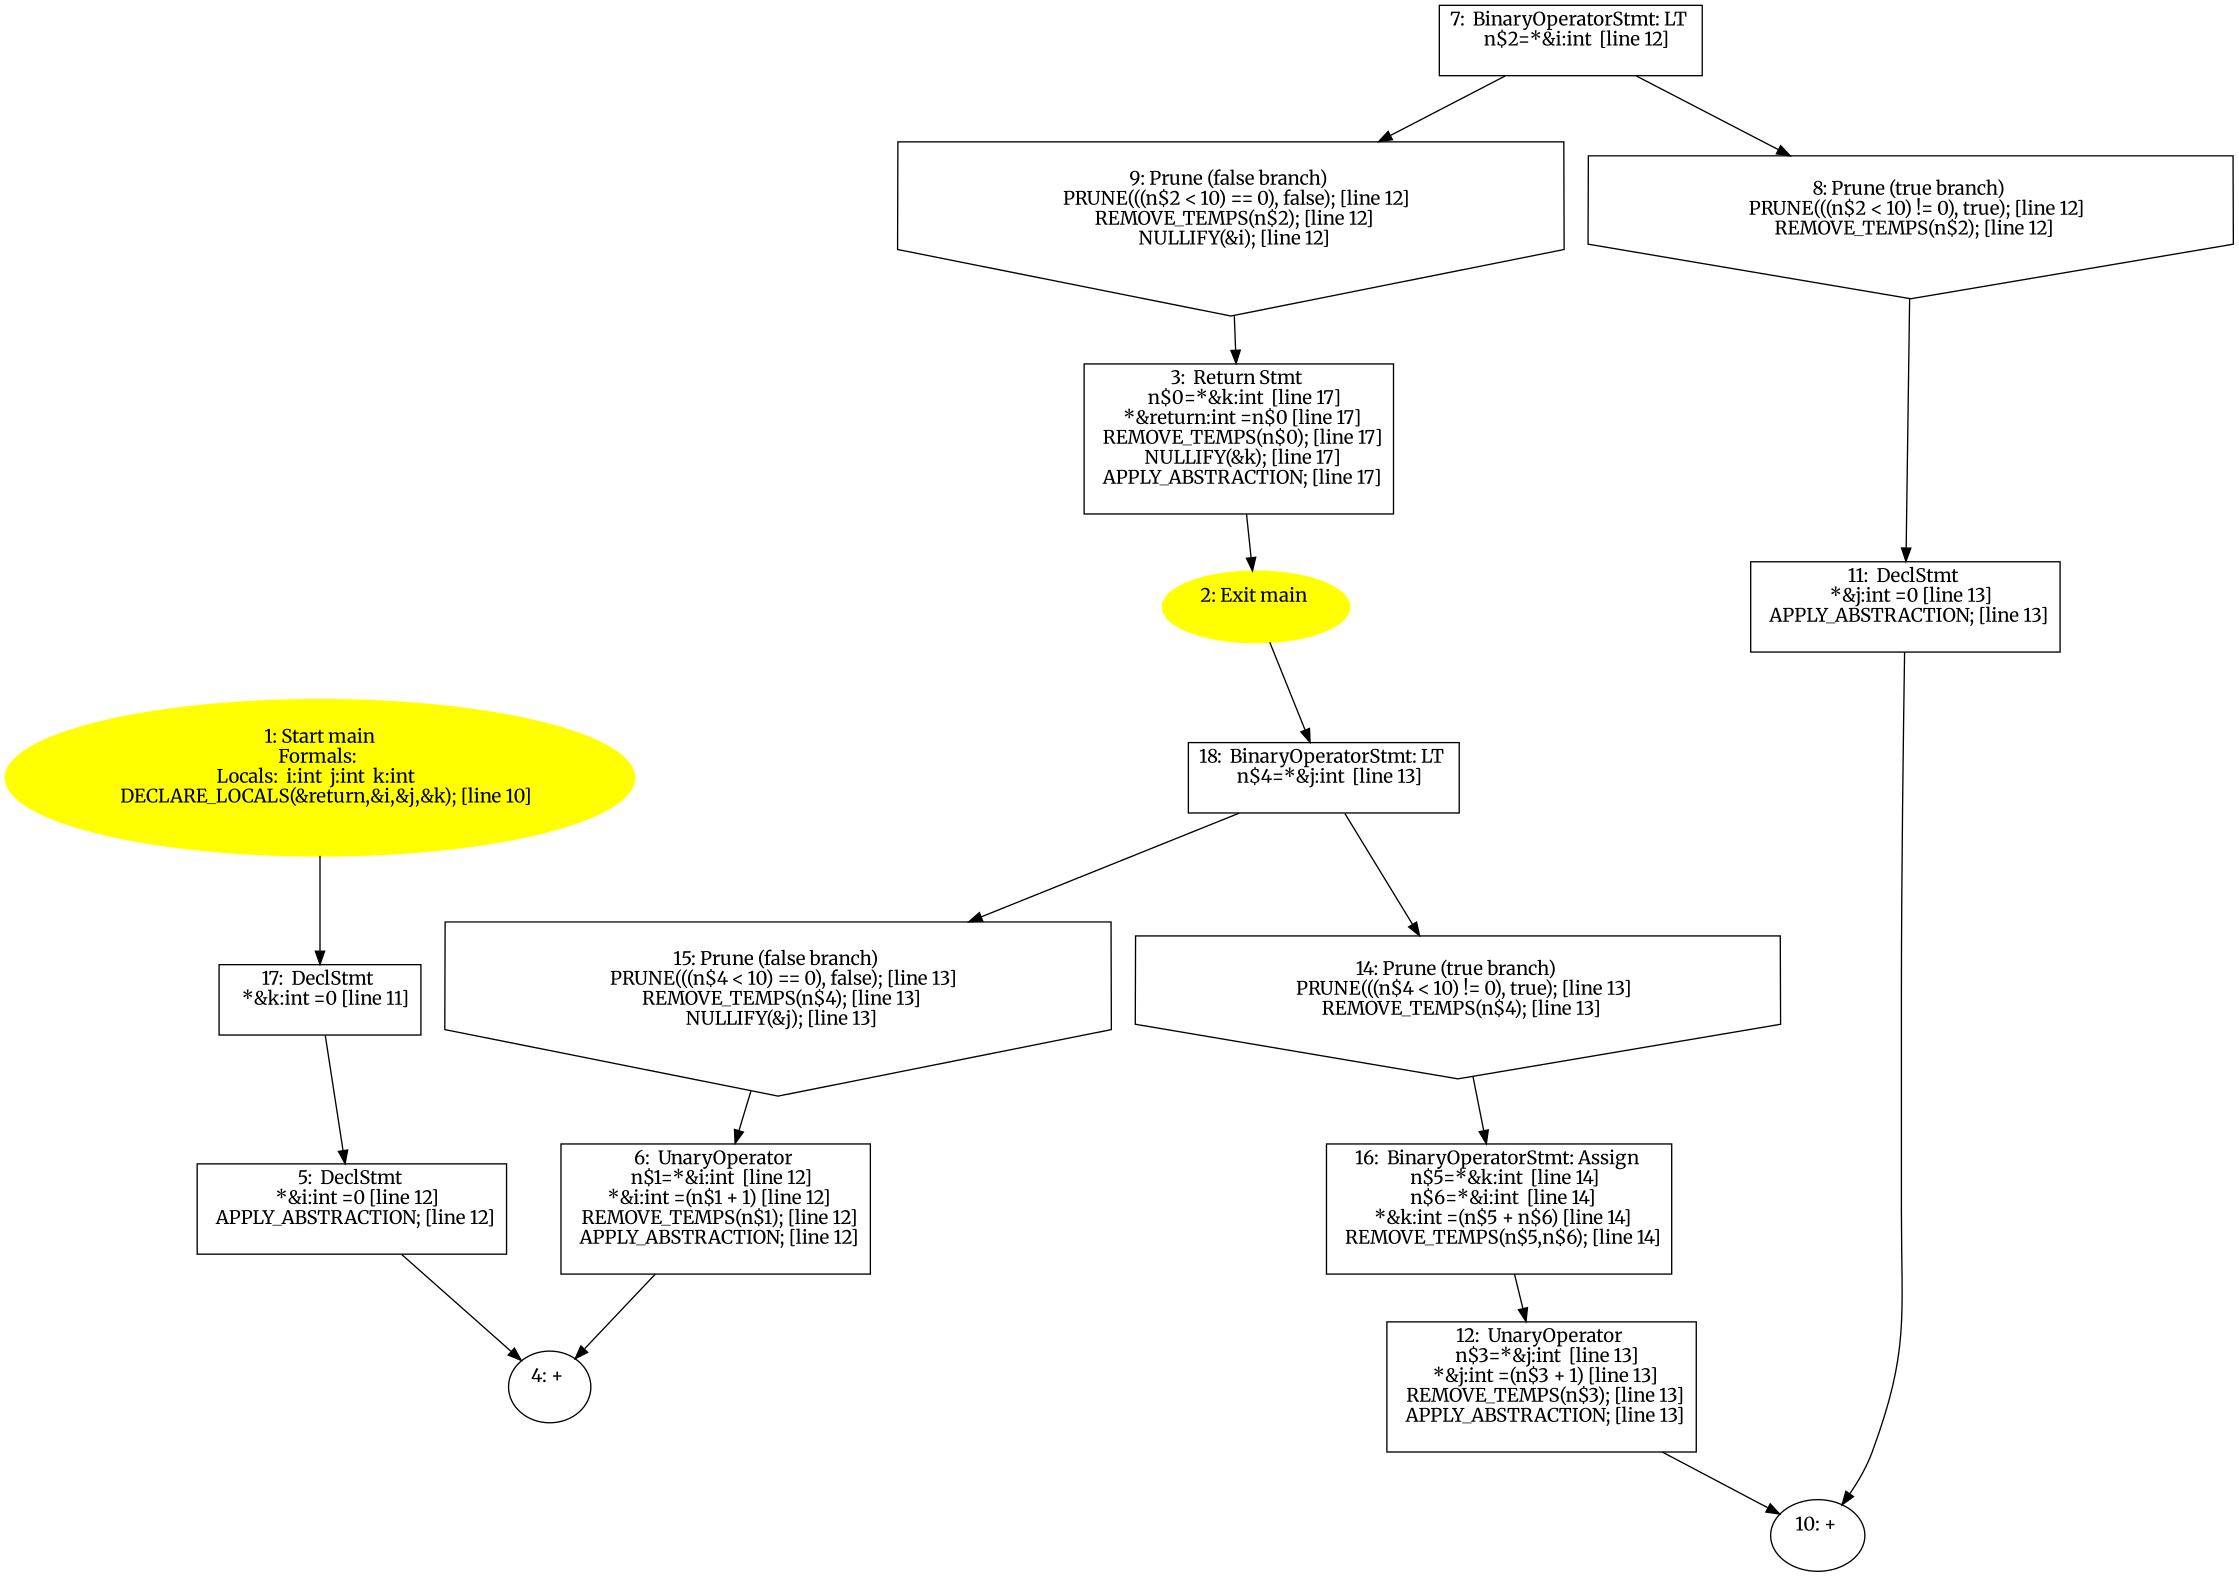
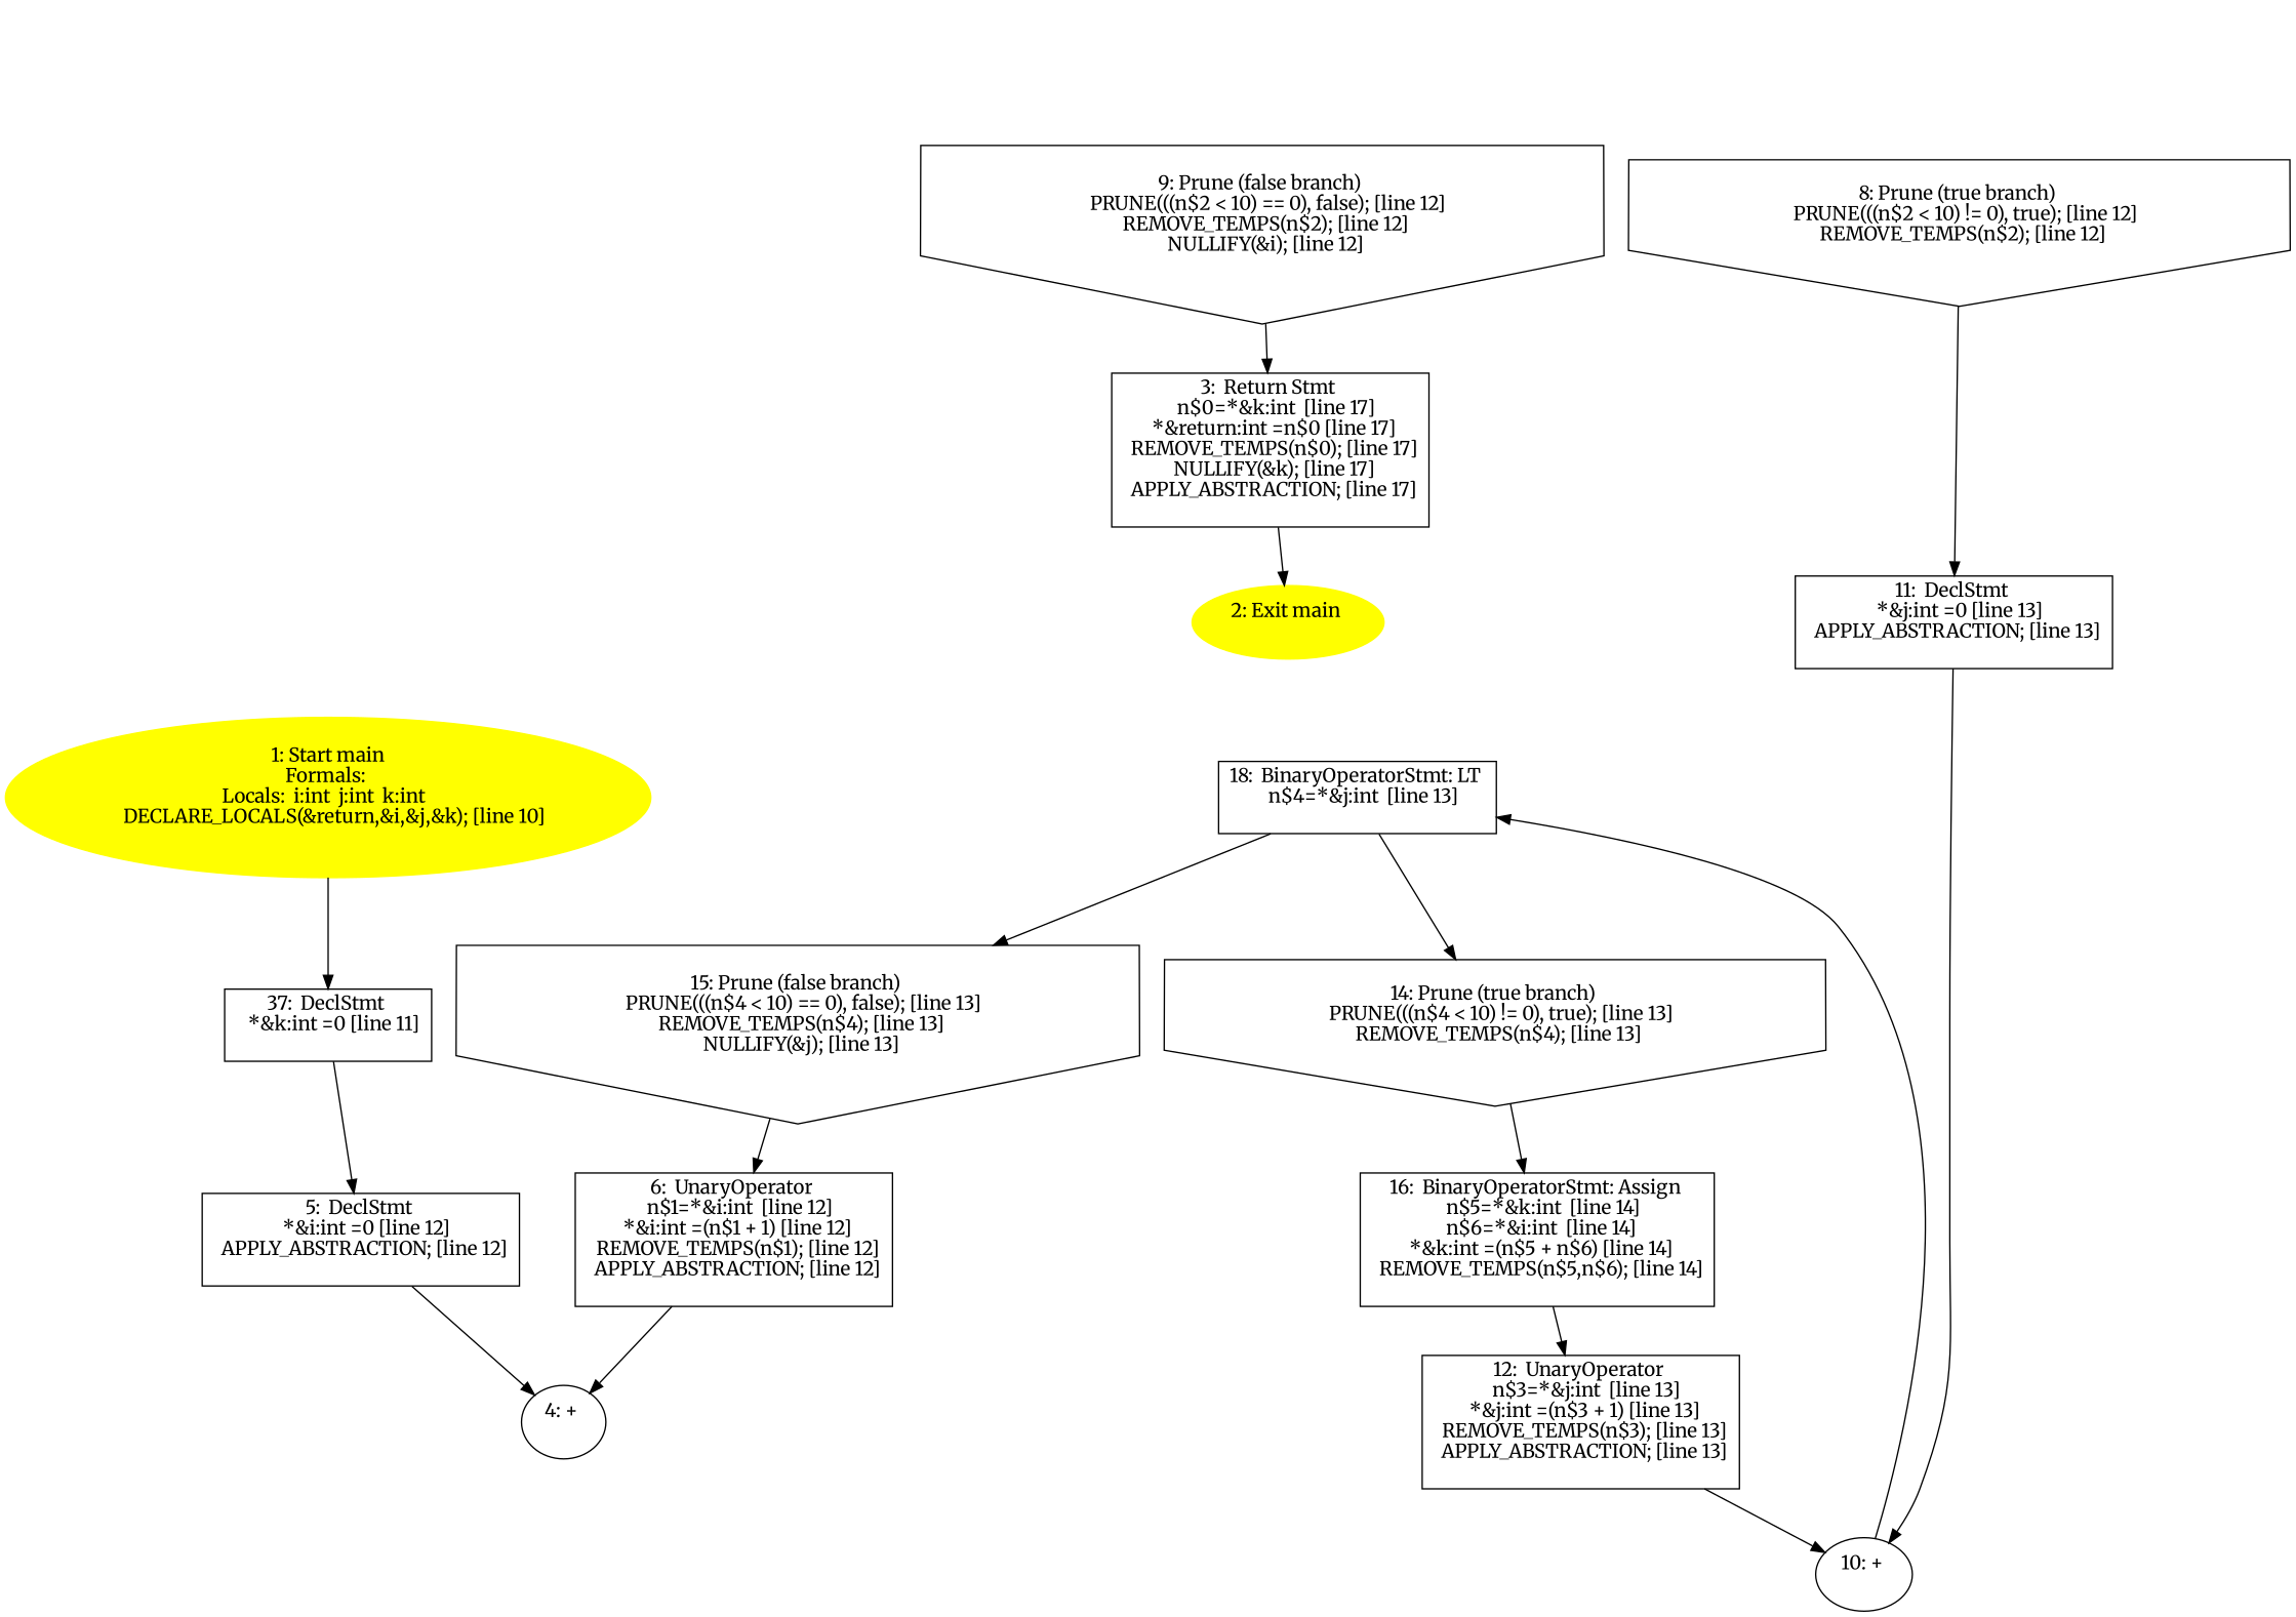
  digraph {
    fontname=Merriweather
    node [fontname=Merriweather shape=box]
    edge [fontname=Merriweather]
-   n1 [label="17:  DeclStmt \n   *&k:int =0 [line 11]\n "]
+   n1 [label="37:  DeclStmt \n   *&k:int =0 [line 11]\n "]
    n2 [label="5:  DeclStmt \n   *&i:int =0 [line 12]\n  APPLY_ABSTRACTION; [line 12]\n "]
    n3 [label="4: + \n  " shape=""]
    n4 [label="16:  BinaryOperatorStmt: Assign \n   n$5=*&k:int  [line 14]\n  n$6=*&i:int  [line 14]\n  *&k:int =(n$5 + n$6) [line 14]\n  REMOVE_TEMPS(n$5,n$6); [line 14]\n "]
    n5 [label="12:  UnaryOperator \n   n$3=*&j:int  [line 13]\n  *&j:int =(n$3 + 1) [line 13]\n  REMOVE_TEMPS(n$3); [line 13]\n  APPLY_ABSTRACTION; [line 13]\n "]
    n6 [label="10: + \n  " shape=""]
    n7 [label="18:  BinaryOperatorStmt: LT \n   n$4=*&j:int  [line 13]\n "]
    n8 [label="15: Prune (false branch) \n   PRUNE(((n$4 < 10) == 0), false); [line 13]\n  REMOVE_TEMPS(n$4); [line 13]\n  NULLIFY(&j); [line 13]\n " shape=invhouse]
    n9 [label="6:  UnaryOperator \n   n$1=*&i:int  [line 12]\n  *&i:int =(n$1 + 1) [line 12]\n  REMOVE_TEMPS(n$1); [line 12]\n  APPLY_ABSTRACTION; [line 12]\n "]
    n10 [label="14: Prune (true branch) \n   PRUNE(((n$4 < 10) != 0), true); [line 13]\n  REMOVE_TEMPS(n$4); [line 13]\n " shape=invhouse]
    n11 [label="11:  DeclStmt \n   *&j:int =0 [line 13]\n  APPLY_ABSTRACTION; [line 13]\n "]
    n12 [label="9: Prune (false branch) \n   PRUNE(((n$2 < 10) == 0), false); [line 12]\n  REMOVE_TEMPS(n$2); [line 12]\n  NULLIFY(&i); [line 12]\n " shape=invhouse]
    n13 [label="3:  Return Stmt \n   n$0=*&k:int  [line 17]\n  *&return:int =n$0 [line 17]\n  REMOVE_TEMPS(n$0); [line 17]\n  NULLIFY(&k); [line 17]\n  APPLY_ABSTRACTION; [line 17]\n "]
    n14 [color=yellow label="2: Exit main \n  " style=filled shape=""]
    n15 [label="8: Prune (true branch) \n   PRUNE(((n$2 < 10) != 0), true); [line 12]\n  REMOVE_TEMPS(n$2); [line 12]\n " shape=invhouse]
-   n16 [label="7:  BinaryOperatorStmt: LT \n   n$2=*&i:int  [line 12]\n "]
    n17 [color=yellow label="1: Start main\nFormals: \nLocals:  i:int  j:int  k:int  \n   DECLARE_LOCALS(&return,&i,&j,&k); [line 10]\n " style=filled shape=""]
    n1 -> n2
    n2 -> n3
    n4 -> n5
    n5 -> n6
-   n14 -> n7
+   n6 -> n7
    n7 -> n8
    n7 -> n10
    n8 -> n9
    n9 -> n3
    n10 -> n4
    n11 -> n6
    n12 -> n13
    n13 -> n14
    n15 -> n11
-   n16 -> n12
-   n16 -> n15
    n17 -> n1
  }
